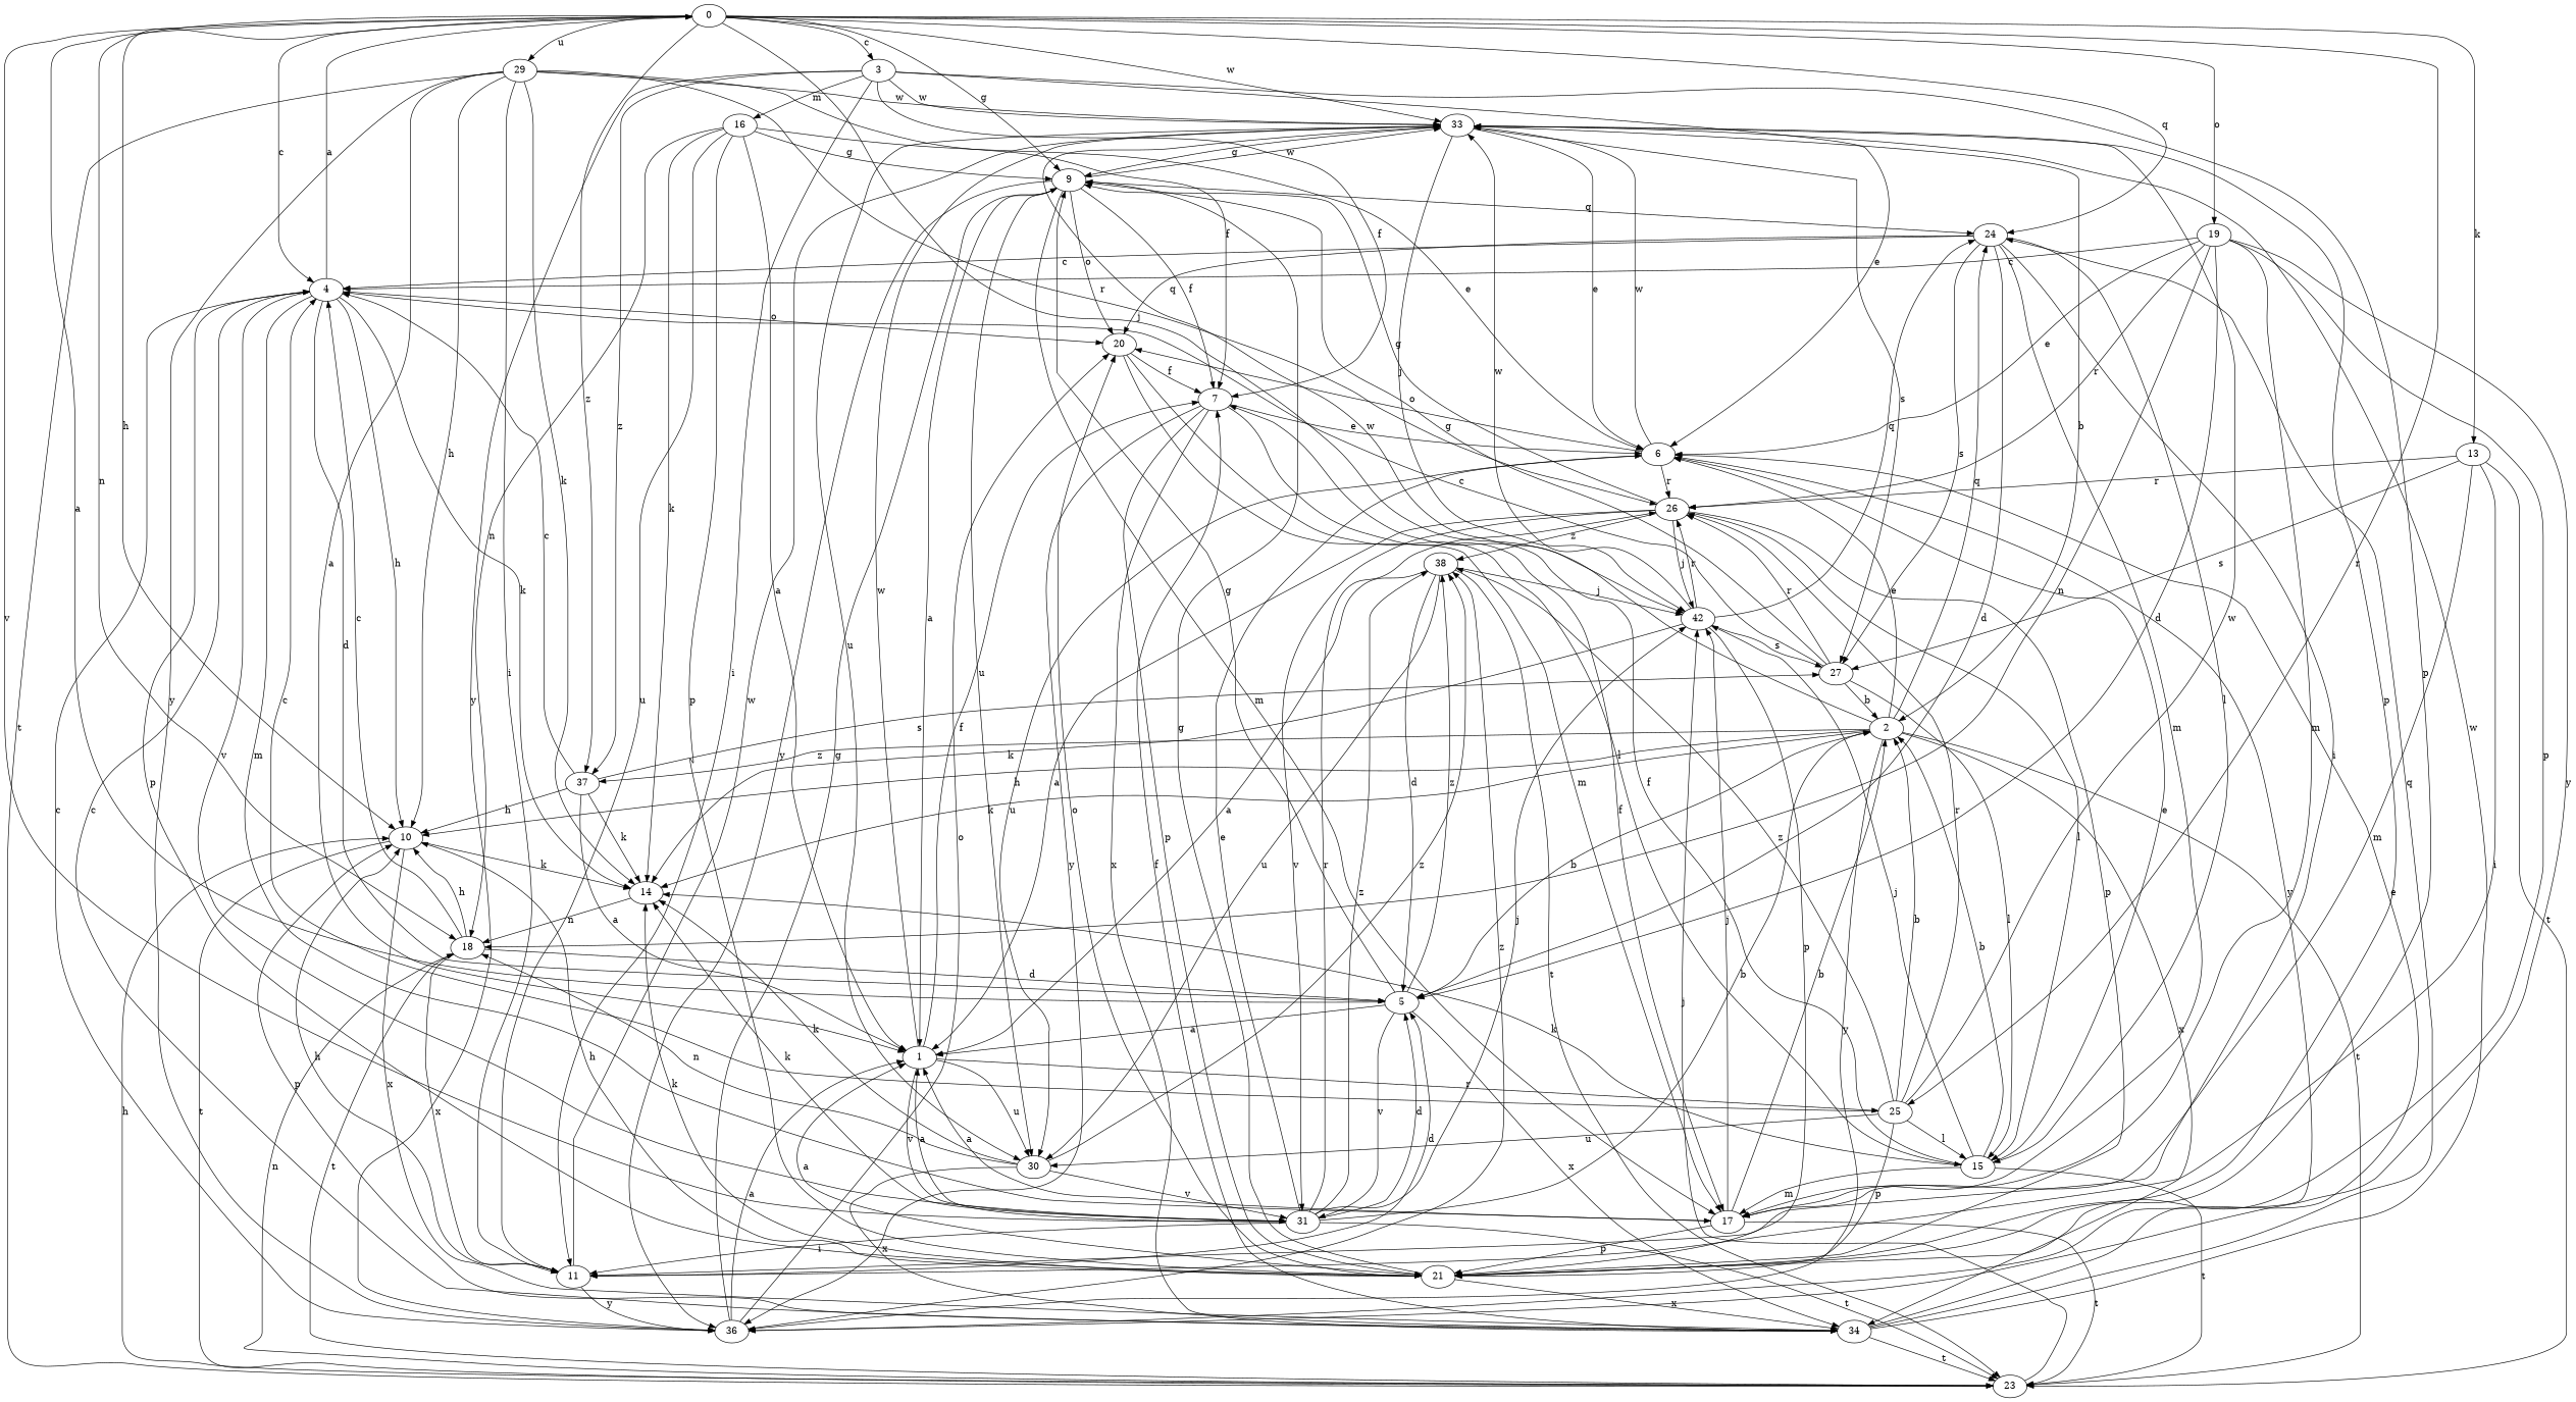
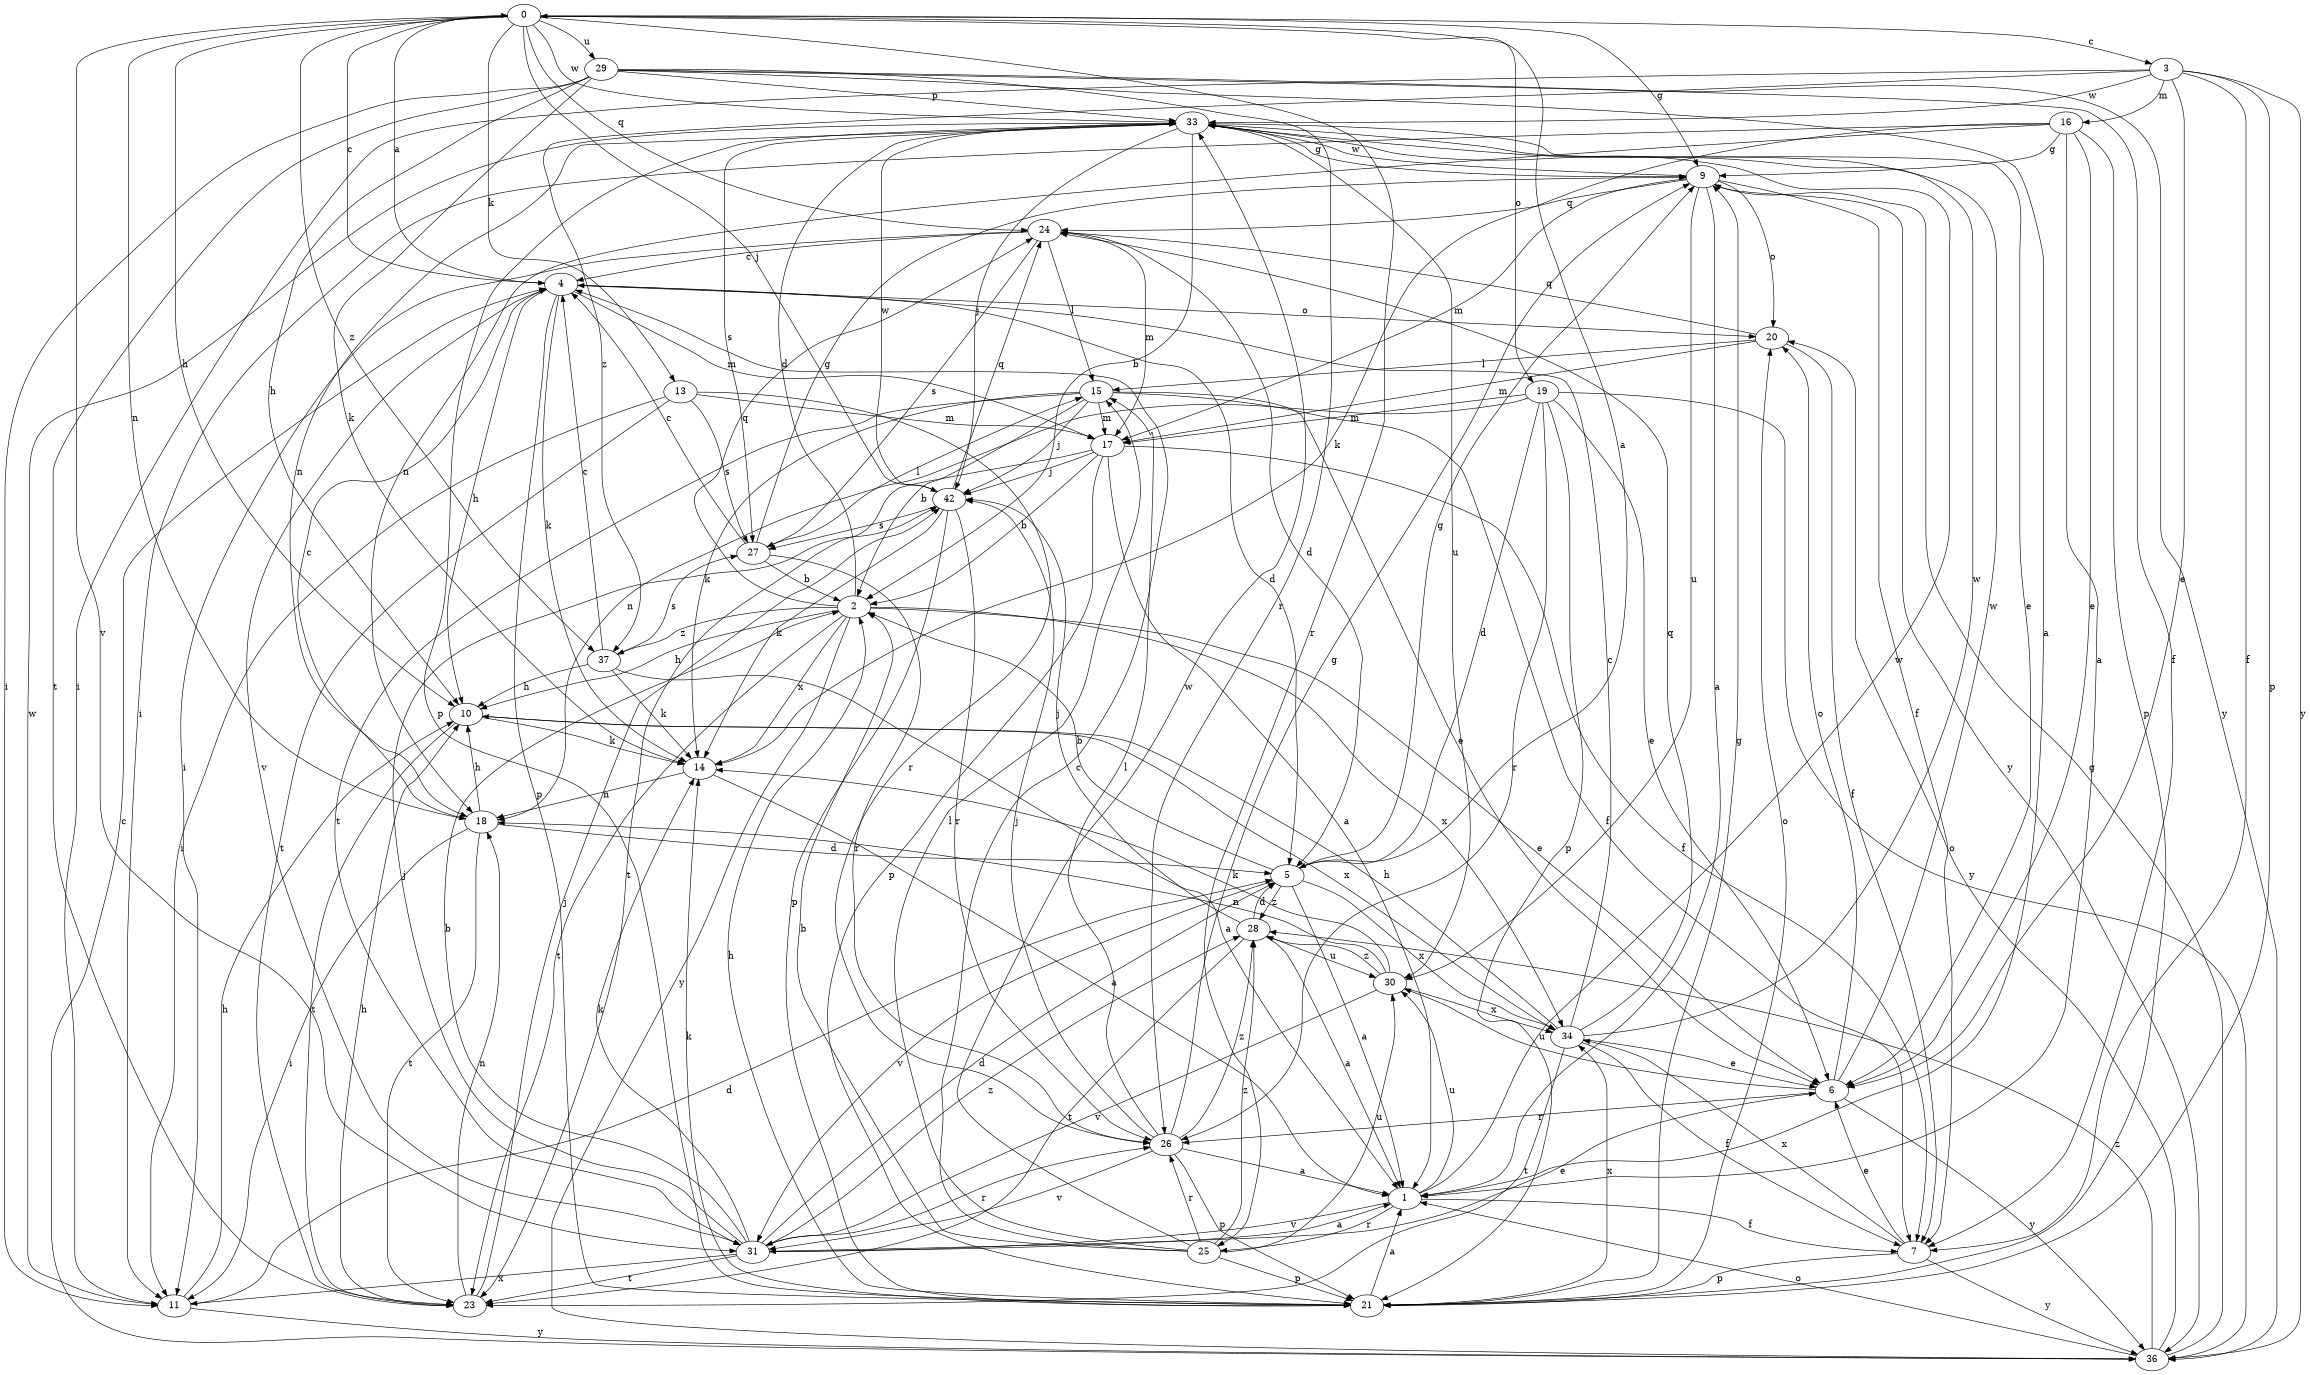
  strict digraph {
    0
    3
    4
    9
    10
    n6 [label=42]
    13
    18
    19
    24
    25
    29
    31
    33
    37
    7
    6
    36
    11
    16
    21
    14
    5
    17
    20
    1
    30
    n28 [label=23]
    34
    26
    27
    15
    2
-   38
+   38 [label=28]
    0 -> 3 [label=c]
    0 -> 4 [label=c]
    0 -> 9 [label=g]
    0 -> 10 [label=h]
    0 -> n6 [label=j]
    0 -> 13 [label=k]
    0 -> 18 [label=n]
    0 -> 19 [label=o]
    0 -> 24 [label=q]
    0 -> 25 [label=r]
    0 -> 29 [label=u]
    0 -> 31 [label=v]
    0 -> 33 [label=w]
    0 -> 37 [label=z]
    3 -> 33 [label=w]
    3 -> 37 [label=z]
    3 -> 7 [label=f]
    3 -> 6 [label=e]
    3 -> 36 [label=y]
    3 -> 11 [label=i]
    3 -> 16 [label=m]
    3 -> 21 [label=p]
    4 -> 0 [label=a]
    4 -> 10 [label=h]
    4 -> 31 [label=v]
    4 -> 21 [label=p]
    4 -> 14 [label=k]
    4 -> 5 [label=d]
    4 -> 17 [label=m]
    4 -> 20 [label=o]
    9 -> 24 [label=q]
    9 -> 33 [label=w]
    9 -> 7 [label=f]
    9 -> 36 [label=y]
    9 -> 17 [label=m]
    9 -> 20 [label=o]
    9 -> 1 [label=a]
    9 -> 30 [label=u]
    10 -> 14 [label=k]
    10 -> n28 [label=t]
    10 -> 34 [label=x]
    n6 -> 24 [label=q]
    n6 -> 33 [label=w]
    n6 -> 21 [label=p]
    n6 -> 14 [label=k]
    n6 -> 26 [label=r]
    n6 -> 27 [label=s]
    13 -> 11 [label=i]
    13 -> 17 [label=m]
    13 -> n28 [label=t]
    13 -> 26 [label=r]
    13 -> 27 [label=s]
    18 -> 4 [label=c]
    18 -> 10 [label=h]
-   18 -> 11 [label=x]
+   18 -> 11 [label=i]
    18 -> 5 [label=d]
    18 -> n28 [label=t]
-   19 -> 4 [label=c]
    19 -> 18 [label=n]
    19 -> 6 [label=e]
    19 -> 36 [label=y]
    19 -> 21 [label=p]
    19 -> 5 [label=d]
    19 -> 17 [label=m]
    19 -> 26 [label=r]
    24 -> 4 [label=c]
    24 -> 11 [label=i]
    24 -> 5 [label=d]
    24 -> 17 [label=m]
    24 -> 27 [label=s]
    24 -> 15 [label=l]
    25 -> 4 [label=c]
    25 -> 33 [label=w]
    25 -> 21 [label=p]
    25 -> 30 [label=u]
    25 -> 26 [label=r]
    25 -> 15 [label=l]
    25 -> 2 [label=b]
    25 -> 38 [label=z]
    29 -> 10 [label=h]
-   29 -> 33 [label=w]
+   29 -> 33 [label=p]
    29 -> 7 [label=f]
    29 -> 36 [label=y]
    29 -> 11 [label=i]
    29 -> 14 [label=k]
    29 -> 1 [label=a]
    29 -> n28 [label=t]
    29 -> 26 [label=r]
    31 -> n6 [label=j]
    31 -> 6 [label=e]
-   31 -> 11 [label=i]
+   31 -> 11 [label=x]
    31 -> 14 [label=k]
    31 -> 5 [label=d]
    31 -> 1 [label=a]
    31 -> n28 [label=t]
    31 -> 26 [label=r]
    31 -> 2 [label=b]
    31 -> 38 [label=z]
    33 -> 9 [label=g]
    33 -> n6 [label=j]
+   33 -> 18 [label=n]
    33 -> 6 [label=e]
    33 -> 21 [label=p]
    33 -> 30 [label=u]
    33 -> 27 [label=s]
    33 -> 2 [label=b]
    37 -> 4 [label=c]
    37 -> 10 [label=h]
    37 -> 14 [label=k]
    37 -> 1 [label=a]
    37 -> 27 [label=s]
    7 -> 6 [label=e]
    7 -> 36 [label=y]
    7 -> 21 [label=p]
    7 -> 34 [label=x]
    6 -> 33 [label=w]
    6 -> 36 [label=y]
    6 -> 20 [label=o]
    6 -> 30 [label=u]
    6 -> 26 [label=r]
    36 -> 4 [label=c]
    36 -> 9 [label=g]
    36 -> 20 [label=o]
-   36 -> 1 [label=a]
+   36 -> 1 [label=o]
    36 -> 38 [label=z]
    11 -> 10 [label=h]
    11 -> 33 [label=w]
    11 -> 36 [label=y]
    11 -> 5 [label=d]
    16 -> 9 [label=g]
    16 -> 18 [label=n]
    16 -> 6 [label=e]
-   16 -> 11 [label=u]
+   16 -> 11 [label=i]
    16 -> 21 [label=p]
    16 -> 14 [label=k]
    16 -> 1 [label=a]
    21 -> 9 [label=g]
-   21 -> 10 [label=h]
+   21 -> 2 [label=h]
    21 -> 14 [label=k]
    21 -> 20 [label=o]
    21 -> 1 [label=a]
    21 -> 34 [label=x]
    14 -> 18 [label=n]
+   14 -> 1 [label=a]
    5 -> 0 [label=a]
    5 -> 9 [label=g]
    5 -> 31 [label=v]
    5 -> 1 [label=a]
    5 -> 34 [label=x]
    5 -> 2 [label=b]
    5 -> 38 [label=z]
    17 -> n6 [label=j]
-   7 -> 17 [label=f]
+   17 -> 7 [label=f]
    17 -> 21 [label=p]
    17 -> 1 [label=a]
    17 -> n28 [label=t]
    17 -> 2 [label=b]
-   24 -> 20 [label=q]
+   20 -> 24 [label=q]
    20 -> 7 [label=f]
    20 -> 17 [label=m]
    20 -> 15 [label=l]
    1 -> 25 [label=r]
    1 -> 31 [label=v]
    1 -> 33 [label=w]
    1 -> 7 [label=f]
    1 -> 30 [label=u]
    30 -> 18 [label=n]
    30 -> 31 [label=v]
    30 -> 14 [label=k]
    30 -> 34 [label=x]
    30 -> 38 [label=z]
    n28 -> 10 [label=h]
    n28 -> n6 [label=j]
    n28 -> 18 [label=n]
    34 -> 4 [label=c]
-   34 -> 10 [label=p]
+   34 -> 10 [label=h]
    34 -> 24 [label=q]
    34 -> 33 [label=w]
    34 -> 7 [label=f]
    34 -> 6 [label=e]
    34 -> n28 [label=t]
    26 -> 9 [label=g]
    26 -> n6 [label=j]
    26 -> 31 [label=v]
    26 -> 21 [label=p]
    26 -> 1 [label=a]
    26 -> 15 [label=l]
    26 -> 38 [label=z]
    27 -> 4 [label=c]
    27 -> 9 [label=g]
    27 -> 26 [label=r]
    27 -> 15 [label=l]
    27 -> 2 [label=b]
    15 -> n6 [label=j]
    15 -> 7 [label=f]
    15 -> 6 [label=e]
    15 -> 14 [label=k]
    15 -> 17 [label=m]
-   15 -> n28 [label=t]
+   15 -> 31 [label=t]
    15 -> 2 [label=b]
    2 -> 10 [label=h]
    2 -> 24 [label=q]
-   2 -> 33 [label=w]
+   2 -> 33 [label=d]
    2 -> 37 [label=z]
    2 -> 6 [label=e]
    2 -> 36 [label=y]
-   2 -> 14 [label=k]
+   2 -> 14 [label=x]
    2 -> n28 [label=t]
    2 -> 34 [label=x]
    38 -> n6 [label=j]
    38 -> 5 [label=d]
    38 -> 1 [label=a]
    38 -> 30 [label=u]
    38 -> n28 [label=t]
  }
